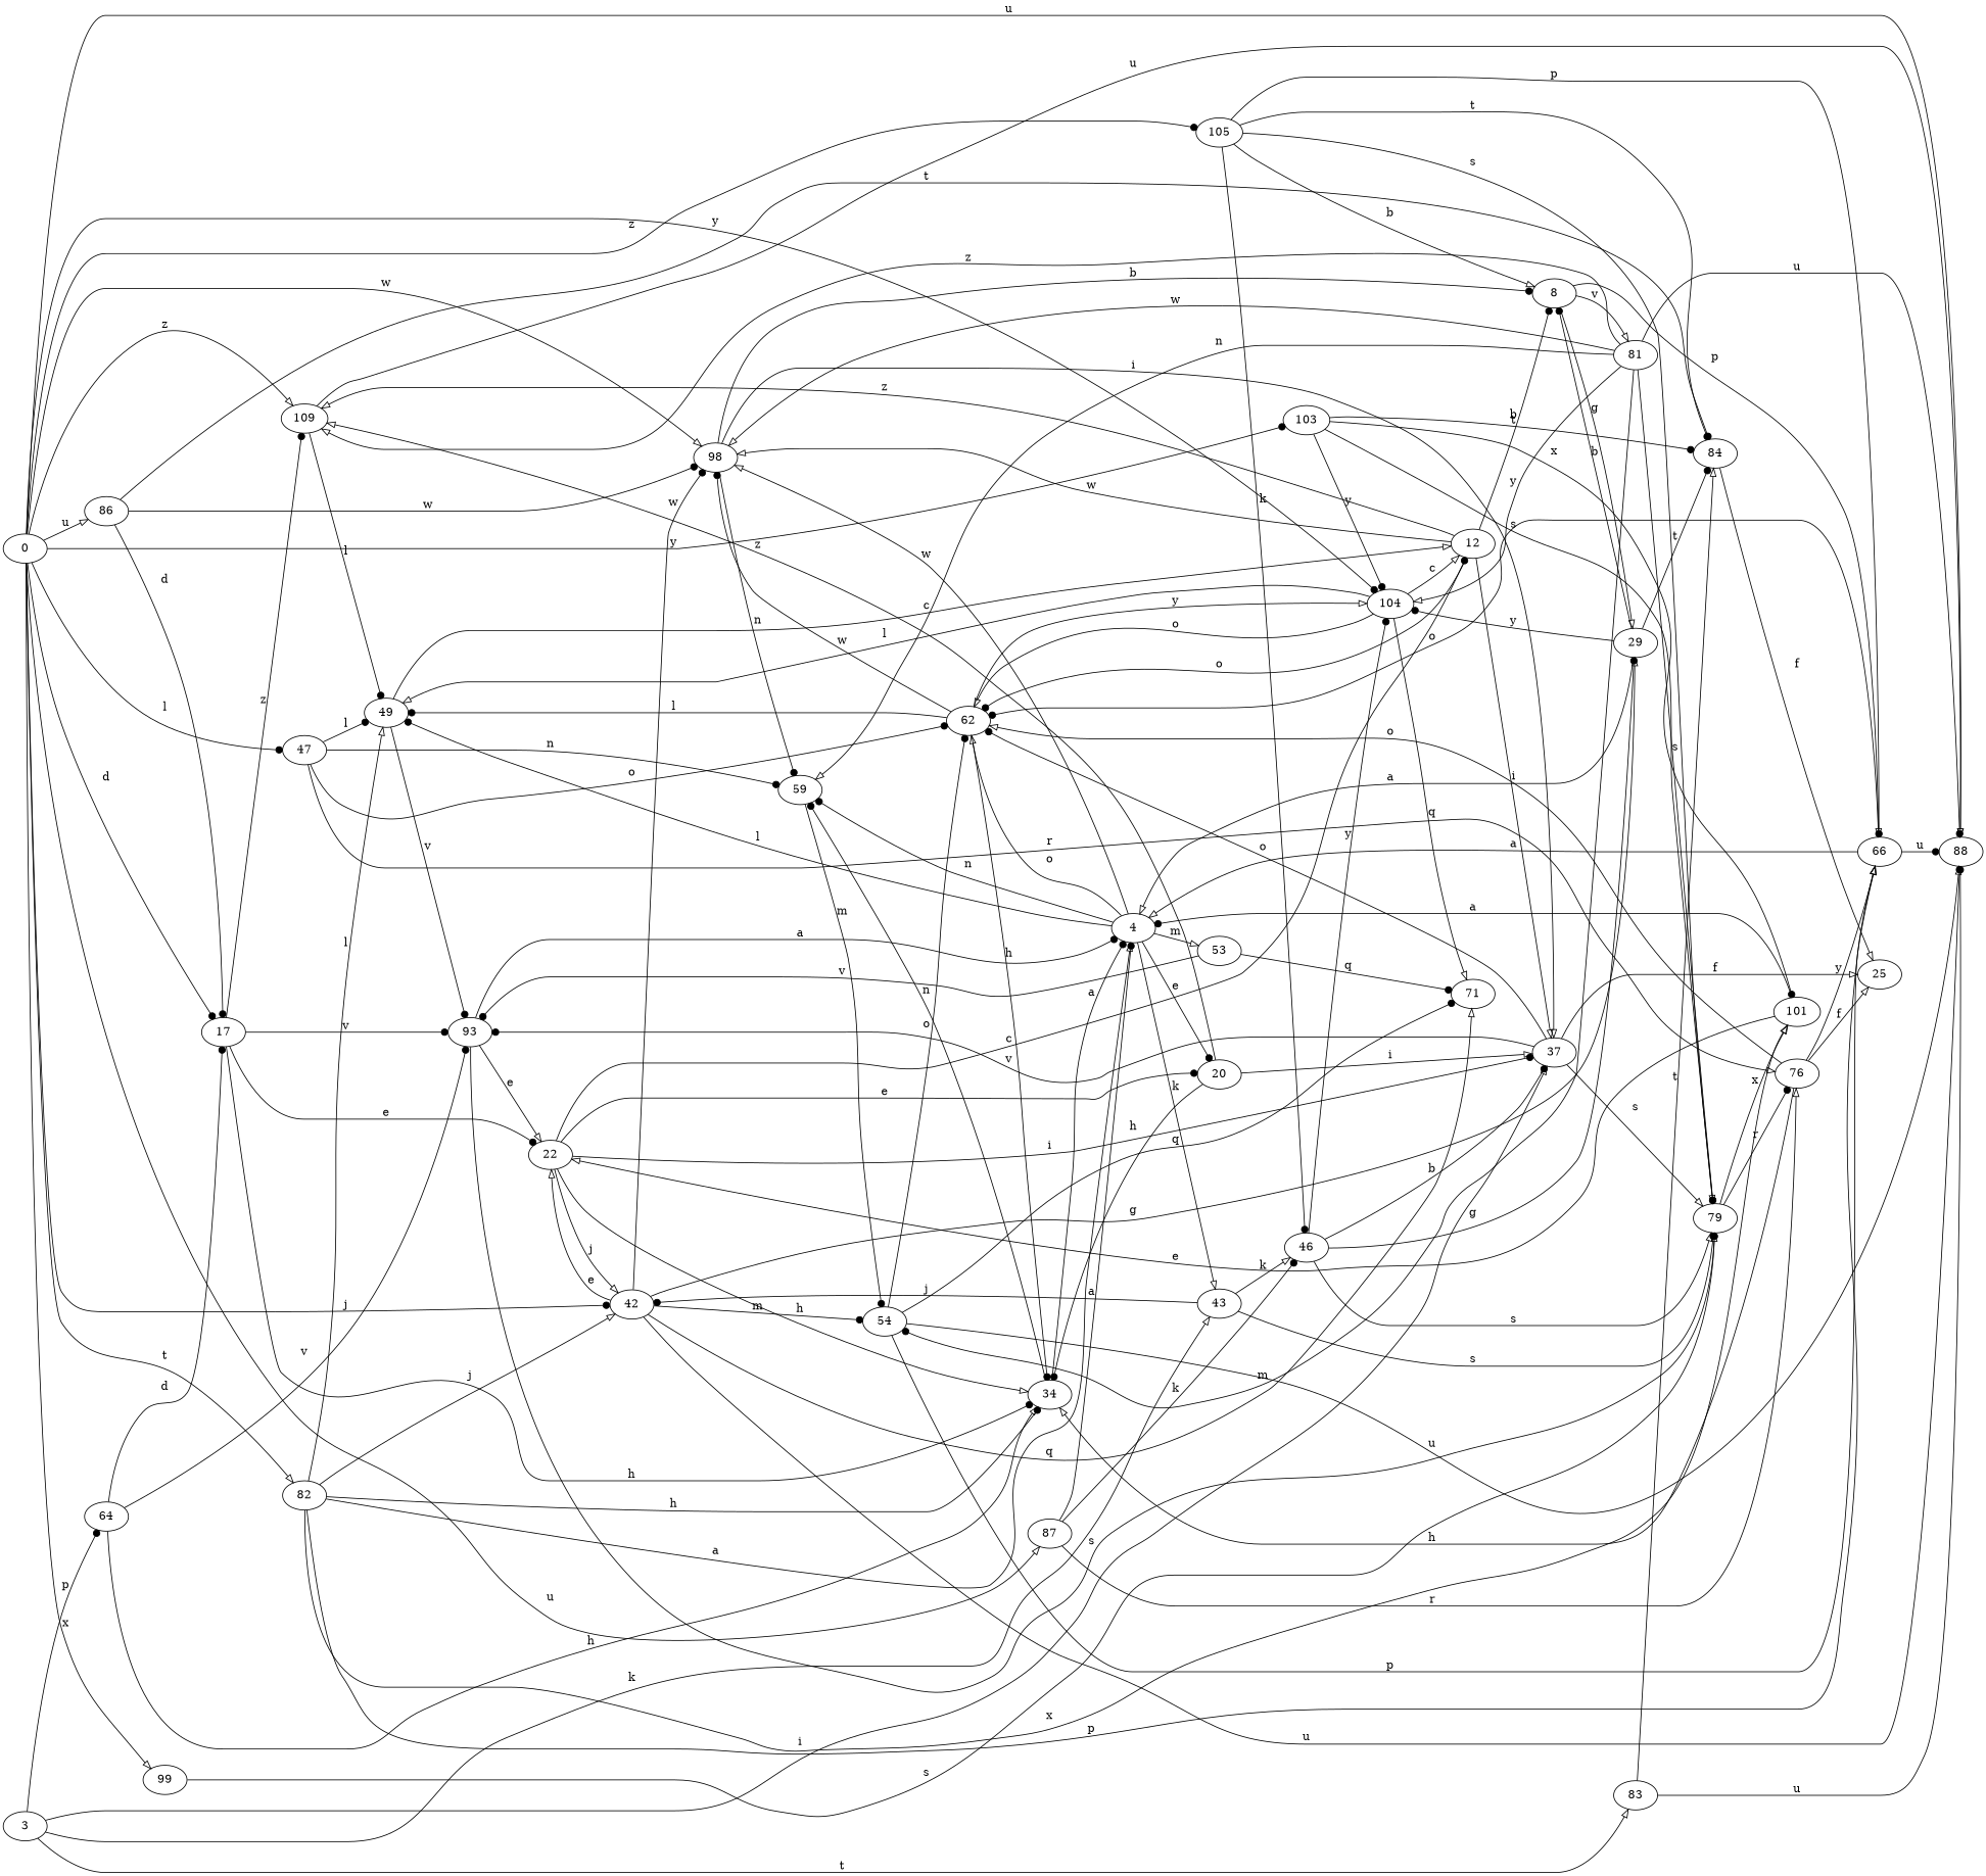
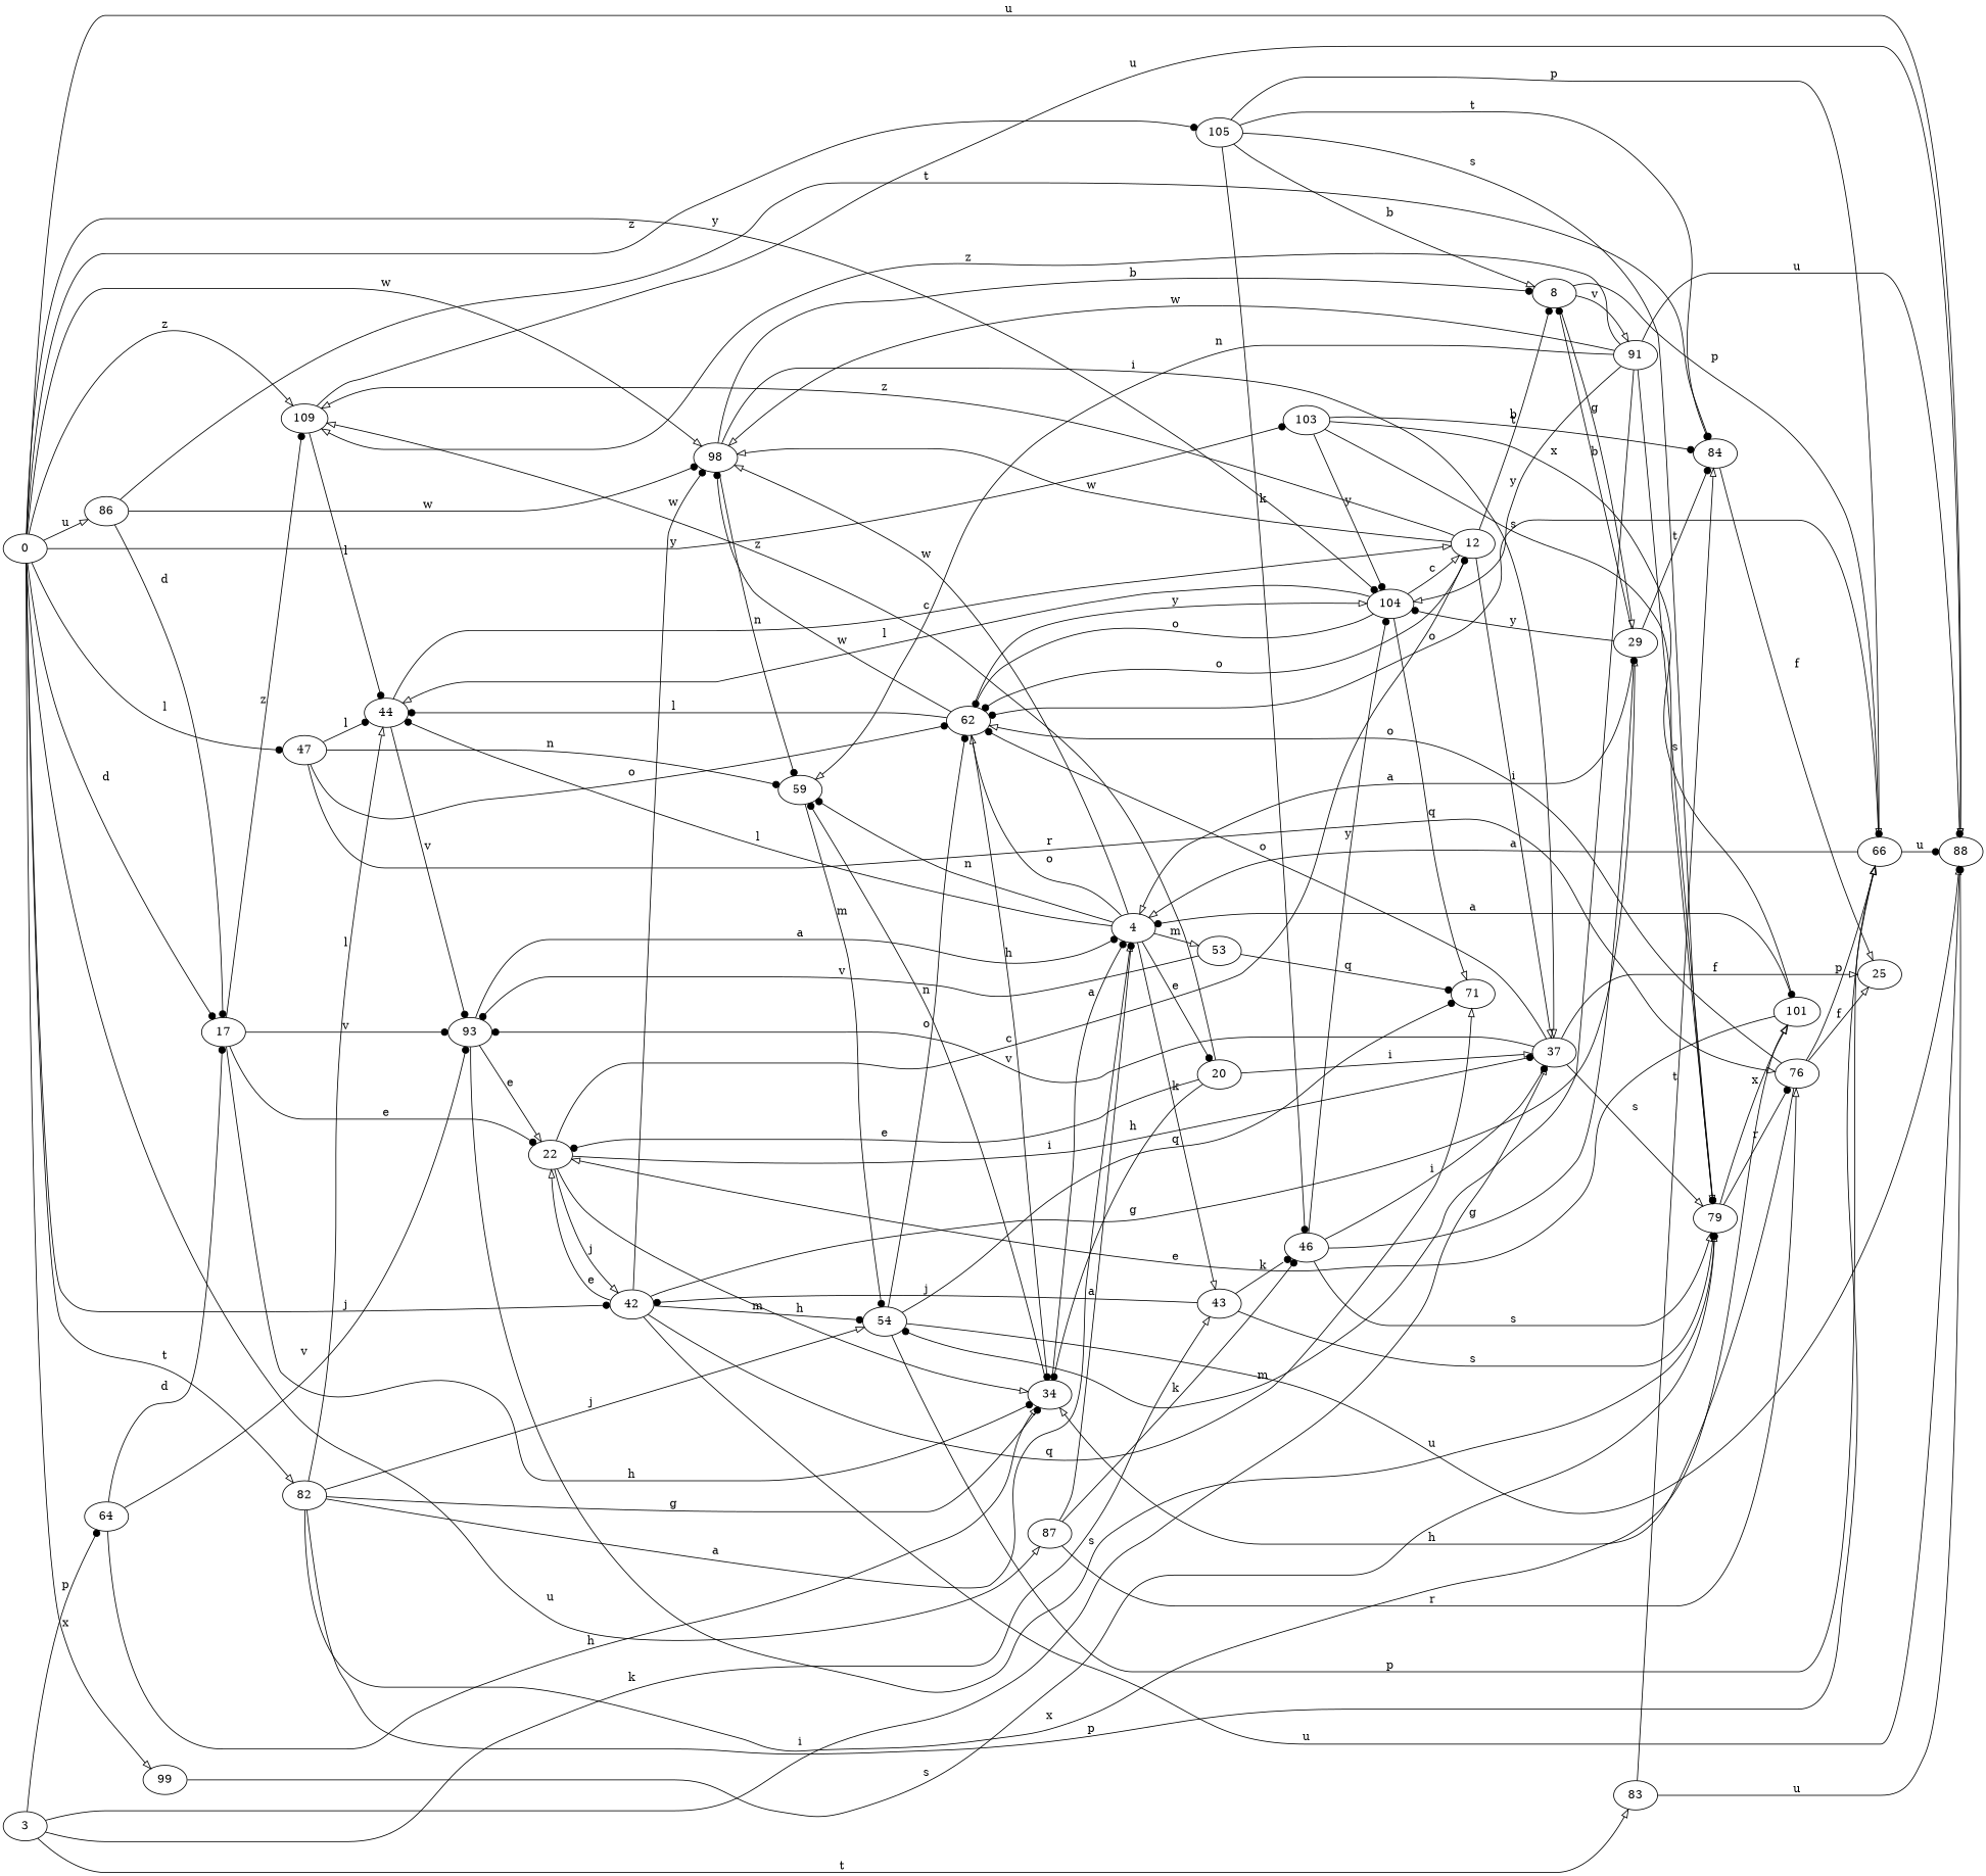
  strict digraph {
    rankdir=LR
    edge [arrowhead=dot]
    0
    17
    42
    47
    82
    86
    87
    88
    98
    99
    103
    104
    105
    109
    22
    34
    93
    29
    54
    71
    59
-   49
+   49 [label=44]
    62
    76
    4
    66
    101
    84
    46
    37
    8
    79
    12
    3
    43
    64
    83
    25
    20
    53
-   91 [label=81]
+   91
    0 -> 17 [label=d]
    0 -> 42 [label=j]
    0 -> 47 [label=l]
    0 -> 82 [arrowhead=onormal label=t]
    0 -> 86 [arrowhead=onormal label=u]
    0 -> 87 [arrowhead=onormal label=u]
    0 -> 88 [arrowhead=onormal label=u]
    0 -> 98 [arrowhead=onormal label=w]
    0 -> 99 [arrowhead=onormal label=x]
    0 -> 103 [label=y]
    0 -> 104 [label=y]
    0 -> 105 [label=z]
    0 -> 109 [arrowhead=onormal label=z]
    17 -> 109 [label=z]
    17 -> 22 [label=e]
    17 -> 34 [label=h]
    17 -> 93 [label=v]
    42 -> 88 [label=u]
    42 -> 98 [label=w]
    42 -> 22 [arrowhead=onormal label=e]
    42 -> 29 [arrowhead=onormal label=g]
    42 -> 54 [label=m]
    42 -> 71 [arrowhead=onormal label=q]
    47 -> 59 [label=n]
    47 -> 49 [label=l]
    47 -> 62 [label=o]
    47 -> 76 [arrowhead=onormal label=r]
-   82 -> 42 [arrowhead=onormal label=j]
-   82 -> 34 [label=h]
+   82 -> 54 [arrowhead=onormal label=j]
+   82 -> 34 [label=g]
    82 -> 49 [arrowhead=onormal label=l]
    82 -> 4 [arrowhead=onormal label=a]
    82 -> 66 [arrowhead=onormal label=p]
    82 -> 101 [arrowhead=onormal label=x]
    86 -> 17 [label=d]
    86 -> 98 [label=w]
    86 -> 84 [label=t]
    87 -> 76 [arrowhead=onormal label=r]
    87 -> 4 [label=a]
    87 -> 46 [label=k]
    98 -> 59 [label=n]
    98 -> 37 [arrowhead=onormal label=i]
    98 -> 8 [label=b]
    99 -> 79 [arrowhead=onormal label=s]
    103 -> 104 [label=y]
    103 -> 101 [label=x]
    103 -> 84 [label=t]
    103 -> 79 [label=s]
    104 -> 71 [arrowhead=onormal label=q]
    104 -> 49 [arrowhead=onormal label=l]
-   104 -> 62 [arrowhead=onormal label=o]
+   104 -> 62 [label=o]
    104 -> 12 [arrowhead=onormal label=c]
    105 -> 66 [label=p]
    105 -> 84 [label=t]
    105 -> 46 [label=k]
    105 -> 8 [arrowhead=onormal label=b]
    105 -> 79 [arrowhead=onormal label=s]
    109 -> 88 [arrowhead=onormal label=u]
    109 -> 49 [label=l]
    22 -> 42 [arrowhead=onormal label=j]
    22 -> 34 [arrowhead=onormal label=h]
    22 -> 37 [label=i]
    22 -> 12 [label=c]
    34 -> 59 [label=n]
    34 -> 4 [label=a]
    93 -> 22 [arrowhead=onormal label=e]
    93 -> 4 [label=a]
    93 -> 79 [label=s]
    29 -> 104 [label=y]
    29 -> 4 [arrowhead=onormal label=a]
    29 -> 84 [label=t]
    29 -> 8 [label=b]
    54 -> 88 [arrowhead=onormal label=u]
    54 -> 71 [label=q]
    54 -> 62 [label=o]
    54 -> 66 [arrowhead=onormal label=p]
    59 -> 54 [label=m]
    49 -> 93 [label=v]
    49 -> 12 [arrowhead=onormal label=c]
    62 -> 98 [label=w]
    62 -> 104 [arrowhead=onormal label=y]
    62 -> 34 [label=h]
    62 -> 49 [label=l]
    76 -> 34 [arrowhead=onormal label=h]
    76 -> 62 [arrowhead=onormal label=o]
-   76 -> 66 [arrowhead=onormal label=y]
+   76 -> 66 [arrowhead=onormal label=p]
    76 -> 25 [arrowhead=onormal label=f]
    4 -> 98 [arrowhead=onormal label=w]
    4 -> 59 [label=n]
    4 -> 49 [label=l]
    4 -> 62 [arrowhead=onormal label=o]
    4 -> 43 [arrowhead=onormal label=k]
    4 -> 20 [label=e]
    4 -> 53 [arrowhead=onormal label=m]
    66 -> 88 [label=u]
    66 -> 62 [label=o]
    66 -> 4 [arrowhead=onormal label=a]
    101 -> 22 [arrowhead=onormal label=e]
    101 -> 4 [label=a]
    84 -> 25 [arrowhead=onormal label=f]
    46 -> 104 [label=y]
    46 -> 29 [label=g]
-   46 -> 37 [label=b]
+   46 -> 37 [label=i]
    46 -> 79 [arrowhead=onormal label=s]
    37 -> 93 [label=v]
    37 -> 62 [label=o]
    37 -> 79 [arrowhead=onormal label=s]
    37 -> 25 [arrowhead=onormal label=f]
    8 -> 29 [arrowhead=onormal label=g]
    8 -> 66 [arrowhead=onormal label=p]
    8 -> 91 [arrowhead=onormal label=v]
    79 -> 76 [label=r]
    79 -> 101 [arrowhead=onormal label=x]
    12 -> 98 [arrowhead=onormal label=w]
    12 -> 109 [arrowhead=onormal label=z]
    12 -> 62 [label=o]
    12 -> 37 [arrowhead=onormal label=i]
    12 -> 8 [label=b]
    3 -> 37 [arrowhead=onormal label=i]
    3 -> 43 [arrowhead=onormal label=k]
    3 -> 64 [label=p]
    3 -> 83 [arrowhead=onormal label=t]
    43 -> 42 [label=j]
-   43 -> 46 [arrowhead=onormal label=k]
+   43 -> 46 [label=k]
    43 -> 79 [label=s]
    64 -> 17 [label=d]
    64 -> 34 [arrowhead=onormal label=h]
    64 -> 93 [label=v]
    83 -> 88 [label=u]
    83 -> 84 [arrowhead=onormal label=t]
    20 -> 109 [arrowhead=onormal label=z]
-   22 -> 20 [label=e]
+   20 -> 22 [label=e]
    20 -> 34 [label=h]
    20 -> 37 [arrowhead=onormal label=i]
    53 -> 93 [label=v]
    53 -> 71 [label=q]
    91 -> 88 [label=u]
    91 -> 98 [arrowhead=onormal label=w]
    91 -> 104 [arrowhead=onormal label=y]
    91 -> 109 [arrowhead=onormal label=z]
    91 -> 54 [label=m]
    91 -> 59 [arrowhead=onormal label=n]
    91 -> 79 [label=s]
  }
